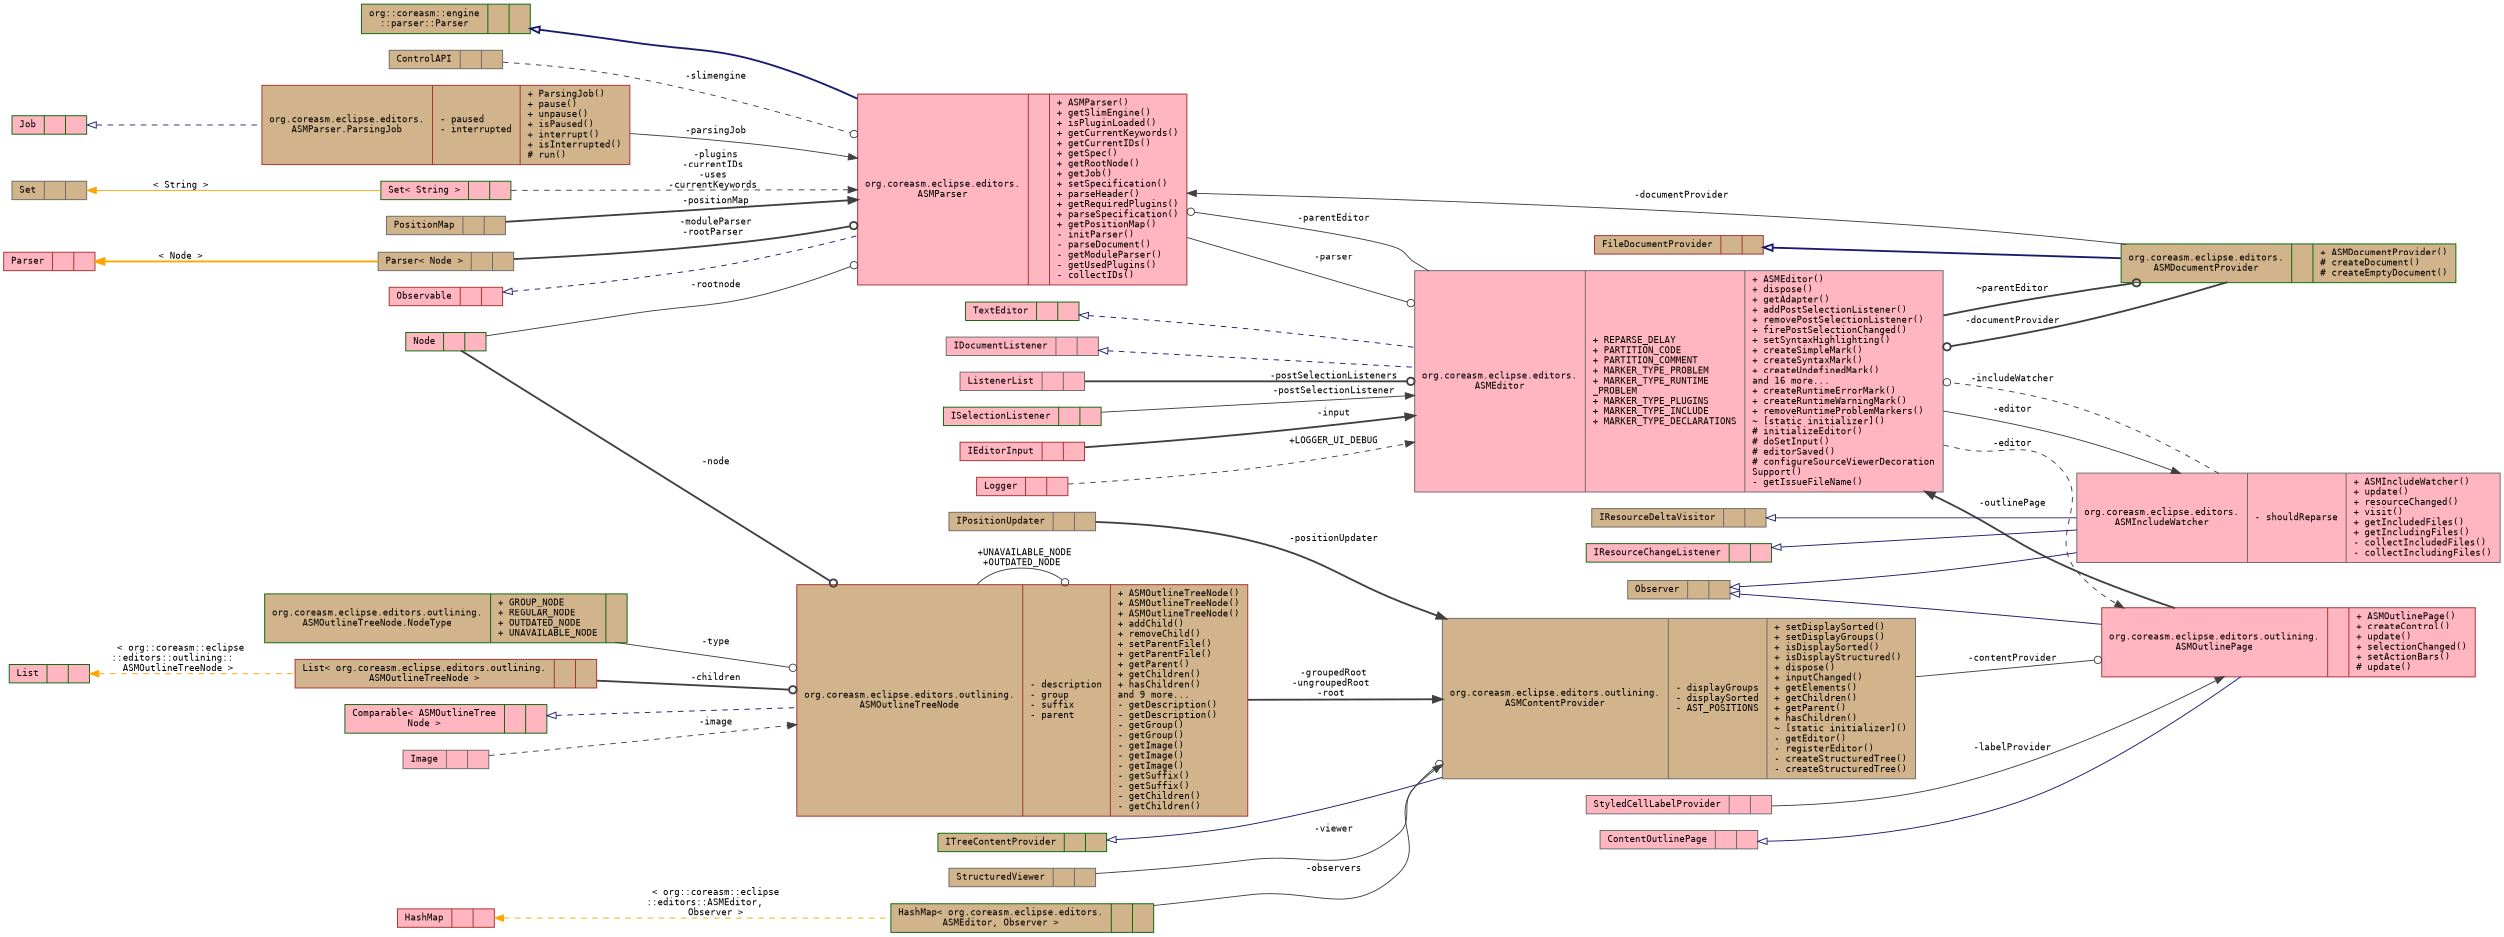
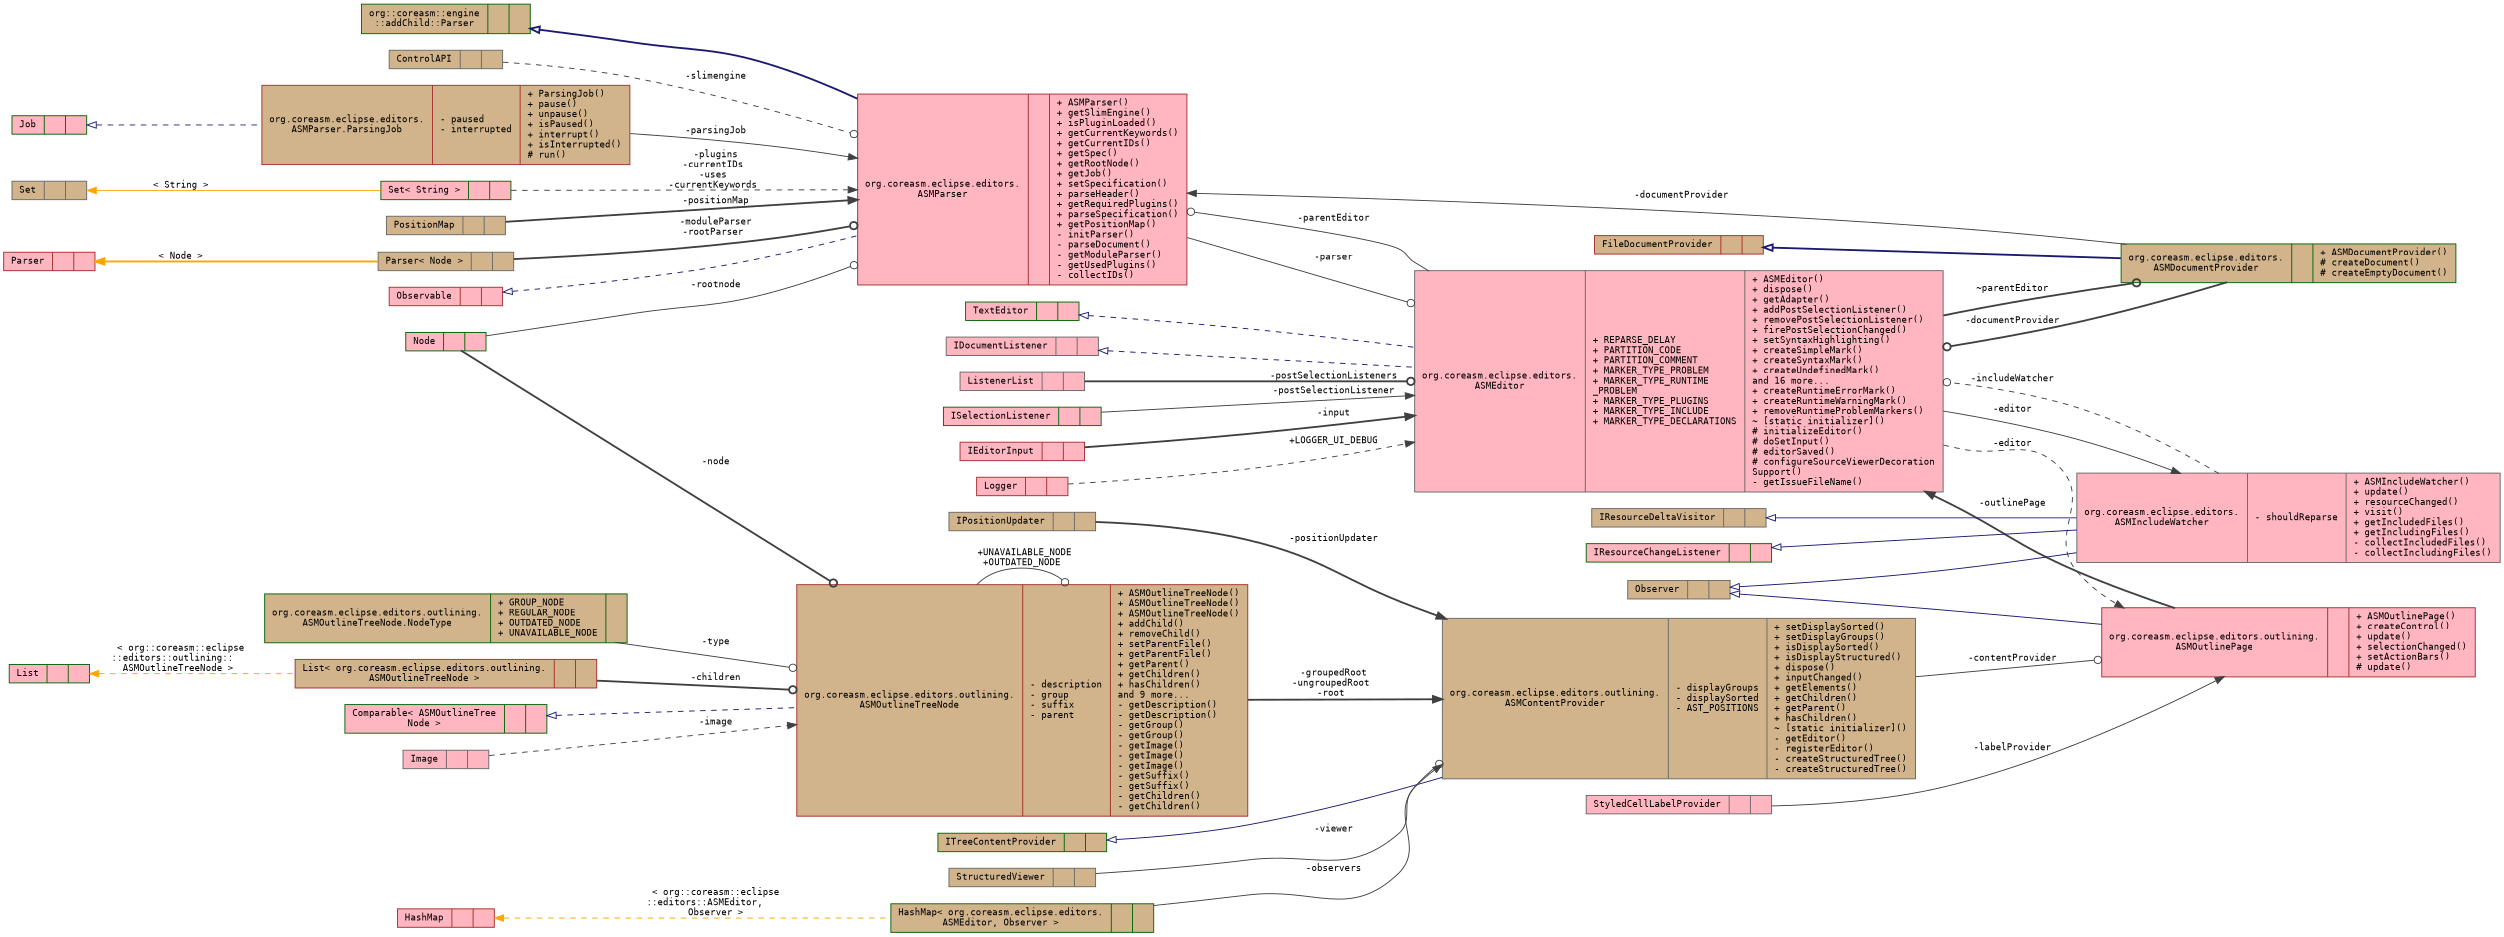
  digraph {
    fontname="DejaVu Sans Mono"
    rankdir=LR
    node [color=gray40 fillcolor=lightpink fontname="DejaVu Sans Mono" fontsize=10 shape=record style=filled]
    edge [color=grey25 fontname="DejaVu Sans Mono" fontsize=10 labelfontname=Helvetica labelfontsize=10 style=solid]
    n1 [color=brown fontcolor=black height=0.2 label="{org.coreasm.eclipse.editors.\lASMParser\n||+ ASMParser()\l+ getSlimEngine()\l+ isPluginLoaded()\l+ getCurrentKeywords()\l+ getCurrentIDs()\l+ getSpec()\l+ getRootNode()\l+ getJob()\l+ setSpecification()\l+ parseHeader()\l+ getRequiredPlugins()\l+ parseSpecification()\l+ getPositionMap()\l- initParser()\l- parseDocument()\l- getModuleParser()\l- getUsedPlugins()\l- collectIDs()\l}" width=0.4]
    n2 [height=0.2 label="{org.coreasm.eclipse.editors.\lASMEditor\n|+ REPARSE_DELAY\l+ PARTITION_CODE\l+ PARTITION_COMMENT\l+ MARKER_TYPE_PROBLEM\l+ MARKER_TYPE_RUNTIME\l_PROBLEM\l+ MARKER_TYPE_PLUGINS\l+ MARKER_TYPE_INCLUDE\l+ MARKER_TYPE_DECLARATIONS\l|+ ASMEditor()\l+ dispose()\l+ getAdapter()\l+ addPostSelectionListener()\l+ removePostSelectionListener()\l+ firePostSelectionChanged()\l+ setSyntaxHighlighting()\l+ createSimpleMark()\l+ createSyntaxMark()\l+ createUndefinedMark()\land 16 more...\l+ createRuntimeErrorMark()\l+ createRuntimeWarningMark()\l+ removeRuntimeProblemMarkers()\l~ [static initializer]()\l# initializeEditor()\l# doSetInput()\l# editorSaved()\l# configureSourceViewerDecoration\lSupport()\l- getIssueFileName()\l}" width=0.4]
    n3 [color=darkgreen fillcolor=tan height=0.2 label="{org.coreasm.eclipse.editors.\lASMDocumentProvider\n||+ ASMDocumentProvider()\l# createDocument()\l# createEmptyDocument()\l}" width=0.4]
    n4 [height=0.2 label="{org.coreasm.eclipse.editors.\lASMIncludeWatcher\n|- shouldReparse\l|+ ASMIncludeWatcher()\l+ update()\l+ resourceChanged()\l+ visit()\l+ getIncludedFiles()\l+ getIncludingFiles()\l- collectIncludedFiles()\l- collectIncludingFiles()\l}" width=0.4]
    n5 [color=brown height=0.2 label="{org.coreasm.eclipse.editors.outlining.\lASMOutlinePage\n||+ ASMOutlinePage()\l+ createControl()\l+ update()\l+ selectionChanged()\l+ setActionBars()\l# update()\l}" width=0.4]
    n6 [color=brown height=0.2 label="{Observable\n||}" width=0.4]
-   n7 [color=darkgreen fillcolor=tan height=0.2 label="{org::coreasm::engine\l::parser::Parser\n||}" width=0.4]
+   n7 [color=darkgreen fillcolor=tan height=0.2 label="{org::coreasm::engine\l::addChild::Parser\n||}" width=0.4]
    n8 [fillcolor=tan height=0.2 label="{ControlAPI\n||}" width=0.4]
    n9 [color=darkgreen height=0.2 label="{Node\n||}" width=0.4]
    n10 [color=brown fillcolor=tan height=0.2 label="{org.coreasm.eclipse.editors.outlining.\lASMOutlineTreeNode\n|- description\l- group\l- suffix\l- parent\l|+ ASMOutlineTreeNode()\l+ ASMOutlineTreeNode()\l+ ASMOutlineTreeNode()\l+ addChild()\l+ removeChild()\l+ setParentFile()\l+ getParentFile()\l+ getParent()\l+ getChildren()\l+ hasChildren()\land 9 more...\l- getDescription()\l- getDescription()\l- getGroup()\l- getGroup()\l- getImage()\l- getImage()\l- getImage()\l- getSuffix()\l- getSuffix()\l- getChildren()\l- getChildren()\l}" width=0.4]
    n11 [fillcolor=tan height=0.2 label="{org.coreasm.eclipse.editors.outlining.\lASMContentProvider\n|- displayGroups\l- displaySorted\l- AST_POSITIONS\l|+ setDisplaySorted()\l+ setDisplayGroups()\l+ isDisplaySorted()\l+ isDisplayStructured()\l+ dispose()\l+ inputChanged()\l+ getElements()\l+ getChildren()\l+ getParent()\l+ hasChildren()\l~ [static initializer]()\l- getEditor()\l- registerEditor()\l- createStructuredTree()\l- createStructuredTree()\l}" width=0.4]
    n12 [color=brown fillcolor=tan height=0.2 label="{FileDocumentProvider\n||}" width=0.4]
    n13 [color=darkgreen height=0.2 label="{TextEditor\n||}" width=0.4]
    n14 [height=0.2 label="{IDocumentListener\n||}" width=0.4]
    n15 [color=brown height=0.2 label="{IEditorInput\n||}" width=0.4]
    n16 [height=0.2 label="{ListenerList\n||}" width=0.4]
    n17 [color=darkgreen height=0.2 label="{ISelectionListener\n||}" width=0.4]
    n18 [color=brown height=0.2 label="{Logger\n||}" width=0.4]
    n19 [fillcolor=tan height=0.2 label="{Observer\n||}" width=0.4]
    n20 [color=darkgreen height=0.2 label="{IResourceChangeListener\n||}" width=0.4]
    n21 [fillcolor=tan height=0.2 label="{IResourceDeltaVisitor\n||}" width=0.4]
-   n22 [height=0.2 label="{ContentOutlinePage\n||}" width=0.4]
    n23 [color=darkgreen fillcolor=tan height=0.2 label="{ITreeContentProvider\n||}" width=0.4]
    n24 [fillcolor=tan height=0.2 label="{StructuredViewer\n||}" width=0.4]
    n25 [color=darkgreen fillcolor=tan height=0.2 label="{HashMap\< org.coreasm.eclipse.editors.\lASMEditor, Observer \>\n||}" width=0.4]
    n26 [color=brown height=0.2 label="{HashMap\n||}" width=0.4]
    n27 [color=darkgreen height=0.2 label="{Comparable\< ASMOutlineTree\lNode \>\n||}" width=0.4]
    n28 [color=darkgreen fillcolor=tan height=0.2 label="{org.coreasm.eclipse.editors.outlining.\lASMOutlineTreeNode.NodeType\n|+ GROUP_NODE\l+ REGULAR_NODE\l+ OUTDATED_NODE\l+ UNAVAILABLE_NODE\l|}" width=0.4]
    n29 [color=brown fillcolor=tan height=0.2 label="{List\< org.coreasm.eclipse.editors.outlining.\lASMOutlineTreeNode \>\n||}" width=0.4]
    n30 [color=darkgreen height=0.2 label="{List\n||}" width=0.4]
    n31 [height=0.2 label="{Image\n||}" width=0.4]
    n32 [fillcolor=tan height=0.2 label="{IPositionUpdater\n||}" width=0.4]
    n33 [height=0.2 label="{StyledCellLabelProvider\n||}" width=0.4]
    n34 [color=brown fillcolor=tan height=0.2 label="{org.coreasm.eclipse.editors.\lASMParser.ParsingJob\n|- paused\l- interrupted\l|+ ParsingJob()\l+ pause()\l+ unpause()\l+ isPaused()\l+ interrupt()\l+ isInterrupted()\l# run()\l}" width=0.4]
    n35 [color=darkgreen height=0.2 label="{Job\n||}" width=0.4]
    n36 [color=darkgreen height=0.2 label="{Set\< String \>\n||}" width=0.4]
    n37 [fillcolor=tan height=0.2 label="{Set\n||}" width=0.4]
    n38 [fillcolor=tan height=0.2 label="{PositionMap\n||}" width=0.4]
    n39 [fillcolor=tan height=0.2 label="{Parser\< Node \>\n||}" width=0.4]
    n40 [color=brown height=0.2 label="{Parser\n||}" width=0.4]
    n1 -> n2 [arrowhead=odot label=" -parser"]
    n2 -> n1 [arrowhead=odot label=" -parentEditor"]
    n2 -> n3 [arrowhead=odot label=" ~parentEditor" style=bold]
    n2 -> n4 [arrowhead=normal label=" -editor"]
    n2 -> n5 [arrowhead=normal label=" -editor" style=dashed]
    n3 -> n1 [arrowhead=normal label=" -documentProvider"]
    n3 -> n2 [arrowhead=odot label=" -documentProvider" style=bold]
    n4 -> n2 [arrowhead=odot label=" -includeWatcher" style=dashed]
    n5 -> n2 [arrowhead=normal label=" -outlinePage" style=bold]
    n6 -> n1 [arrowtail=onormal color=midnightblue dir=back style=dashed]
    n7 -> n1 [arrowtail=onormal color=midnightblue dir=back style=bold]
    n8 -> n1 [arrowhead=odot label=" -slimengine" style=dashed]
    n9 -> n1 [arrowhead=odot label=" -rootnode"]
    n9 -> n10 [arrowhead=odot label=" -node" style=bold]
    n10 -> n10 [arrowhead=odot label=" +UNAVAILABLE_NODE\n+OUTDATED_NODE"]
    n10 -> n11 [arrowhead=normal label=" -groupedRoot\n-ungroupedRoot\n-root" style=bold]
    n11 -> n5 [arrowhead=odot label=" -contentProvider"]
    n12 -> n3 [arrowtail=onormal color=midnightblue dir=back style=bold]
    n13 -> n2 [arrowtail=onormal color=midnightblue dir=back style=dashed]
    n14 -> n2 [arrowtail=onormal color=midnightblue dir=back style=dashed]
    n15 -> n2 [arrowhead=normal label=" -input" style=bold]
    n16 -> n2 [arrowhead=odot label=" -postSelectionListeners" style=bold]
    n17 -> n2 [arrowhead=normal label=" -postSelectionListener"]
    n18 -> n2 [arrowhead=normal label=" +LOGGER_UI_DEBUG" style=dashed]
    n19 -> n4 [arrowtail=onormal color=midnightblue dir=back]
    n19 -> n5 [arrowtail=onormal color=midnightblue dir=back]
    n20 -> n4 [arrowtail=onormal color=midnightblue dir=back]
    n21 -> n4 [arrowtail=onormal color=midnightblue dir=back]
-   n22 -> n5 [arrowtail=onormal color=midnightblue dir=back]
    n23 -> n11 [arrowtail=onormal color=midnightblue dir=back]
    n24 -> n11 [arrowhead=normal label=" -viewer"]
    n25 -> n11 [arrowhead=odot label=" -observers"]
    n26 -> n25 [color=orange dir=back label=" \< org::coreasm::eclipse\l::editors::ASMEditor,\l Observer \>" style=dashed]
    n27 -> n10 [arrowtail=onormal color=midnightblue dir=back style=dashed]
    n28 -> n10 [arrowhead=odot label=" -type"]
    n29 -> n10 [arrowhead=odot label=" -children" style=bold]
    n30 -> n29 [color=orange dir=back label=" \< org::coreasm::eclipse\l::editors::outlining::\lASMOutlineTreeNode \>" style=dashed]
    n31 -> n10 [arrowhead=normal label=" -image" style=dashed]
    n32 -> n11 [arrowhead=normal label=" -positionUpdater" style=bold]
    n33 -> n5 [arrowhead=normal label=" -labelProvider"]
    n34 -> n1 [arrowhead=normal label=" -parsingJob"]
    n35 -> n34 [arrowtail=onormal color=midnightblue dir=back style=dashed]
    n36 -> n1 [arrowhead=normal label=" -plugins\n-currentIDs\n-uses\n-currentKeywords" style=dashed]
    n37 -> n36 [color=orange dir=back label=" \< String \>"]
    n38 -> n1 [arrowhead=normal label=" -positionMap" style=bold]
    n39 -> n1 [arrowhead=odot label=" -moduleParser\n-rootParser" style=bold]
    n40 -> n39 [color=orange dir=back label=" \< Node \>" style=bold]
  }
